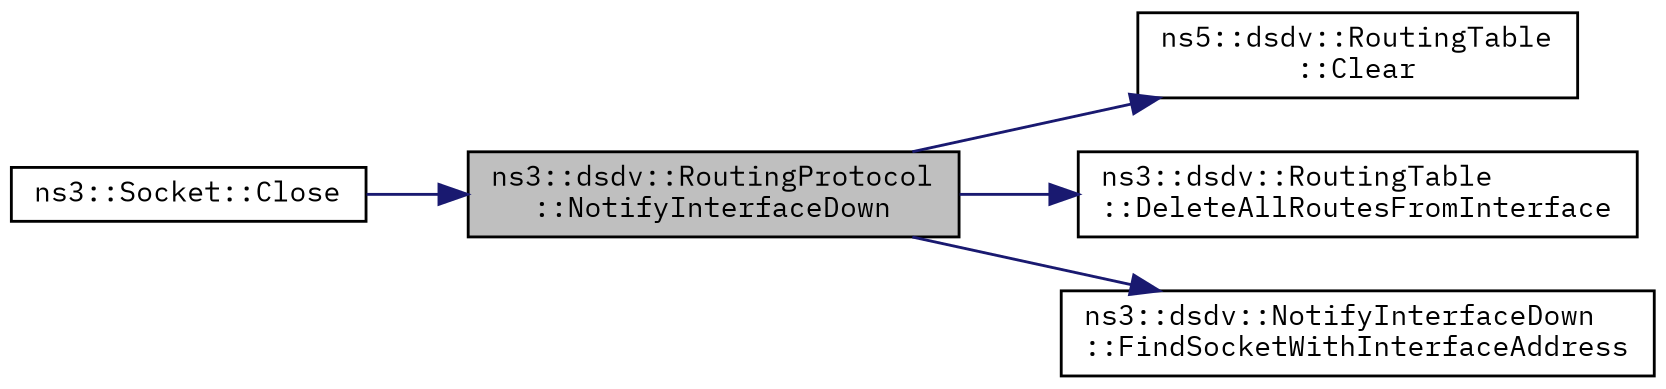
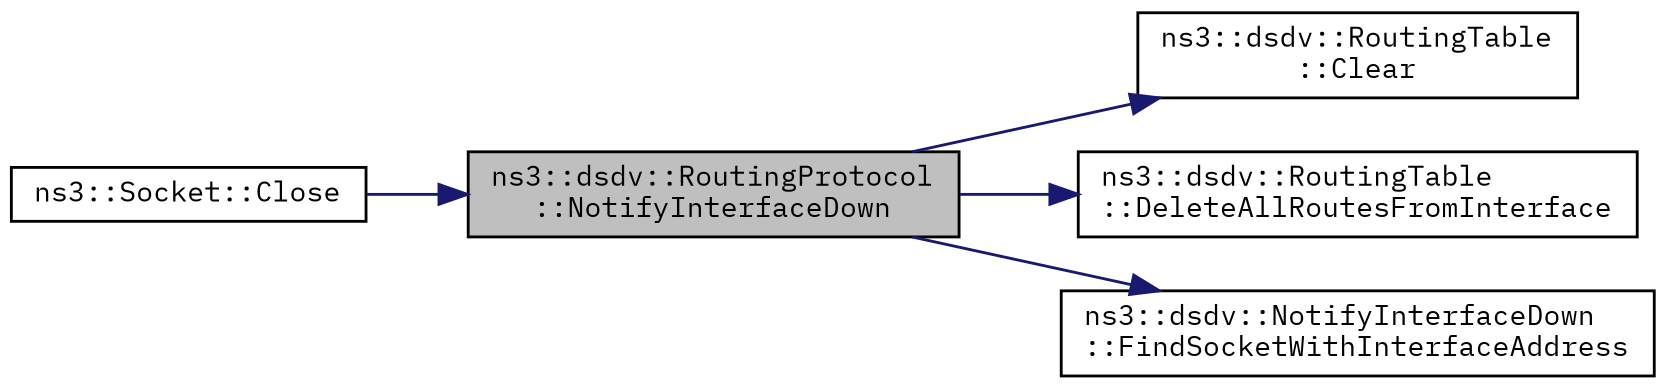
  digraph {
    fontname="IBM Plex Mono"
    rankdir=LR
    node [color=black fillcolor=white fontname="IBM Plex Mono" fontsize=10 shape=record style=filled]
    edge [color=midnightblue fontname="IBM Plex Mono" fontsize=10 labelfontname=Helvetica labelfontsize=10 style=solid]
    n1 [fillcolor=grey75 fontcolor=black height=0.2 label="ns3::dsdv::RoutingProtocol\l::NotifyInterfaceDown" width=0.4]
-   n2 [height=0.2 label="ns5::dsdv::RoutingTable\l::Clear" width=0.4]
+   n2 [height=0.2 label="ns3::dsdv::RoutingTable\l::Clear" width=0.4]
    n3 [height=0.2 label="ns3::dsdv::RoutingTable\l::DeleteAllRoutesFromInterface" width=0.4]
    n4 [height=0.2 label="ns3::dsdv::NotifyInterfaceDown\l::FindSocketWithInterfaceAddress" width=0.4]
    n5 [height=0.2 label="ns3::Socket::Close" width=0.4]
    n1 -> n2
    n1 -> n3
    n1 -> n4
    n5 -> n1
  }
